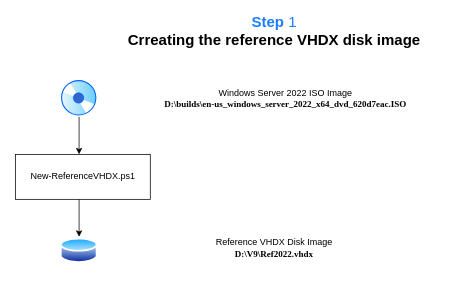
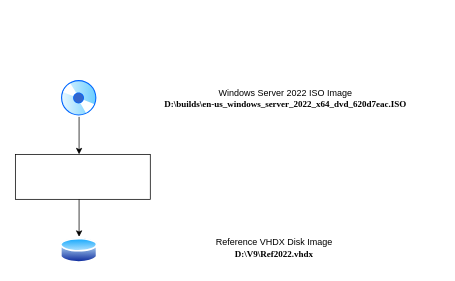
  <mxCell id="0" />
  <mxCell id="1" parent="0" />
  <mxCell id="2" value="" style="rounded=0;whiteSpace=wrap;html=1;" parent="1" vertex="1"><mxGeometry x="20" y="205" width="180" height="60" as="geometry" /></mxCell>
  <mxCell id="3" value="" style="aspect=fixed;perimeter=ellipsePerimeter;html=1;align=center;shadow=0;dashed=0;spacingTop=3;image;image=img/lib/active_directory/cd_dvd.svg;" parent="1" vertex="1"><mxGeometry x="80" y="105" width="50" height="50" as="geometry" /></mxCell>
  <mxCell id="4" value="" style="aspect=fixed;perimeter=ellipsePerimeter;html=1;align=center;shadow=0;dashed=0;spacingTop=3;image;image=img/lib/active_directory/database.svg;" parent="1" vertex="1"><mxGeometry x="80" y="315" width="50" height="37" as="geometry" /></mxCell>
  <mxCell id="5" value="" style="endArrow=classic;html=1;exitX=0.5;exitY=1;exitDx=0;exitDy=0;entryX=0.5;entryY=0;entryDx=0;entryDy=0;" parent="1" source="3" edge="1"><mxGeometry width="50" height="50" relative="1" as="geometry"><mxPoint x="230" y="285" as="sourcePoint" /><mxPoint x="105" y="205" as="targetPoint" /></mxGeometry></mxCell>
  <mxCell id="6" value="" style="endArrow=classic;html=1;exitX=0.5;exitY=1;exitDx=0;exitDy=0;entryX=0.5;entryY=0;entryDx=0;entryDy=0;" parent="1" target="4" edge="1"><mxGeometry width="50" height="50" relative="1" as="geometry"><mxPoint x="105" y="265" as="sourcePoint" /><mxPoint x="260" y="275" as="targetPoint" /></mxGeometry></mxCell>
  <mxCell id="7" value="Windows Server 2022&amp;nbsp;ISO Image&lt;br&gt;&lt;font face=&quot;Cascadia Code&quot;&gt;&lt;b&gt;D:\builds\en-us_windows_server_2022_x64_dvd_620d7eac.ISO&lt;/b&gt;&lt;/font&gt;" style="text;html=1;resizable=0;autosize=1;align=center;verticalAlign=middle;points=[];fillColor=none;strokeColor=none;rounded=0;" parent="1" vertex="1"><mxGeometry x="175" y="115" width="410" height="30" as="geometry" /></mxCell>
- <mxCell id="8" value="New-ReferenceVHDX.ps1" style="text;html=1;resizable=0;autosize=1;align=center;verticalAlign=middle;points=[];fillColor=none;strokeColor=none;rounded=0;" parent="1" vertex="1"><mxGeometry x="35" y="225" width="150" height="20" as="geometry" /></mxCell>
  <mxCell id="9" value="Reference VHDX Disk Image&lt;br&gt;&lt;font face=&quot;Cascadia Code&quot;&gt;&lt;b&gt;D:\V9\Ref2022.vhdx&lt;/b&gt;&lt;/font&gt;" style="text;html=1;resizable=0;autosize=1;align=center;verticalAlign=middle;points=[];fillColor=none;strokeColor=none;rounded=0;" parent="1" vertex="1"><mxGeometry x="280" y="315" width="170" height="30" as="geometry" /></mxCell>
- <mxCell id="10" value="&lt;font style=&quot;font-size: 20px&quot;&gt;&lt;font color=&quot;#1c7eff&quot; style=&quot;font-size: 20px&quot;&gt;&lt;b&gt;Step &lt;/b&gt;1&lt;br&gt;&lt;/font&gt;&lt;b&gt;Crreating the reference VHDX disk image&lt;/b&gt;&lt;/font&gt;" style="text;html=1;resizable=0;autosize=1;align=center;verticalAlign=middle;points=[];fillColor=none;strokeColor=none;rounded=0;" vertex="1" parent="1"><mxGeometry x="160" y="20" width="410" height="40" as="geometry" /></mxCell>
